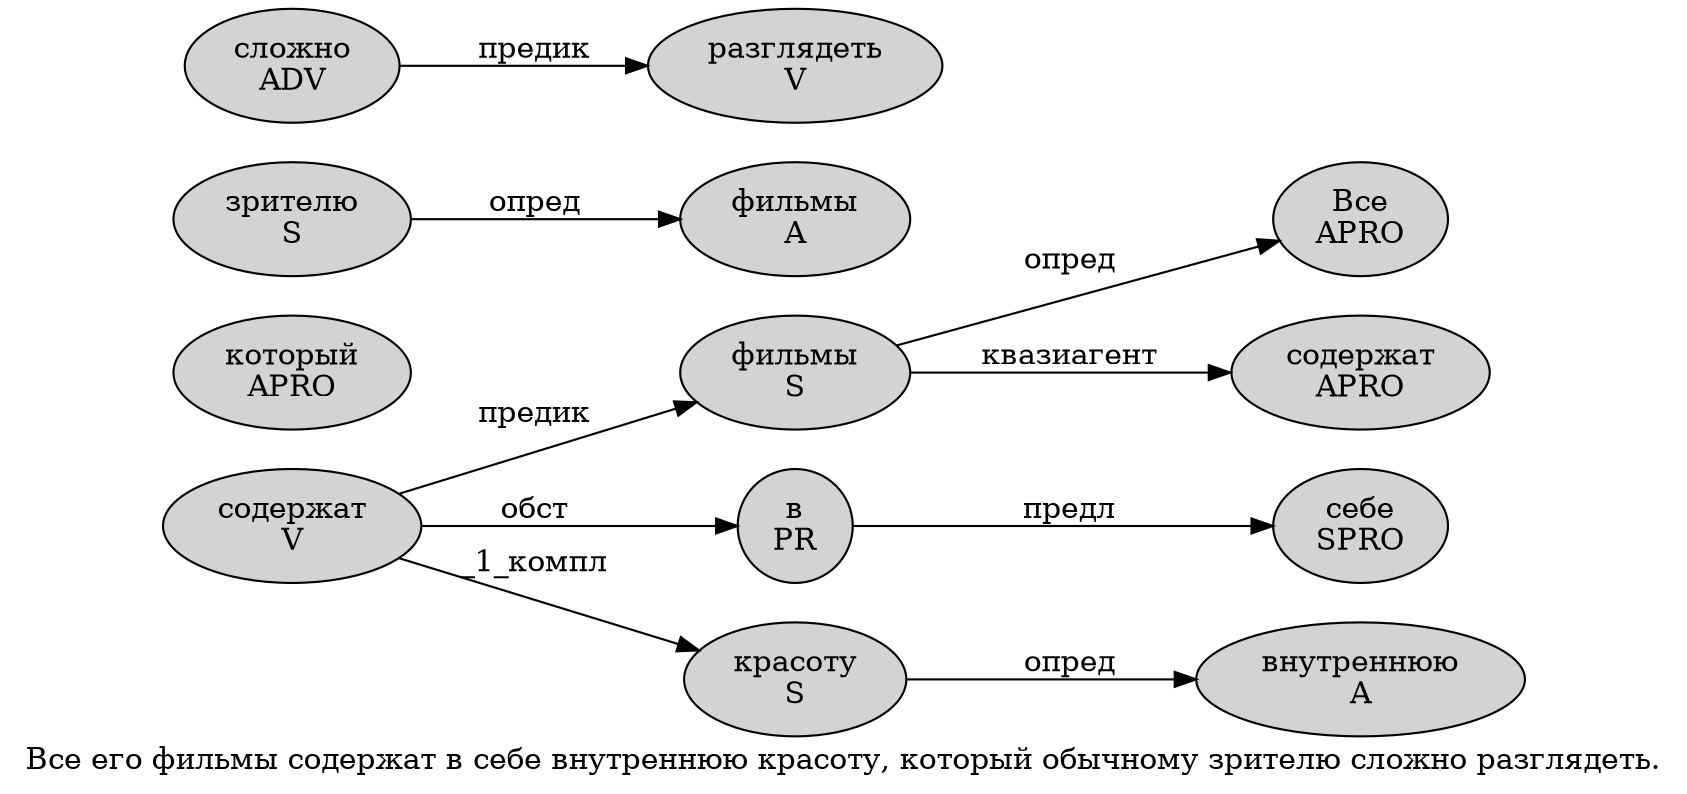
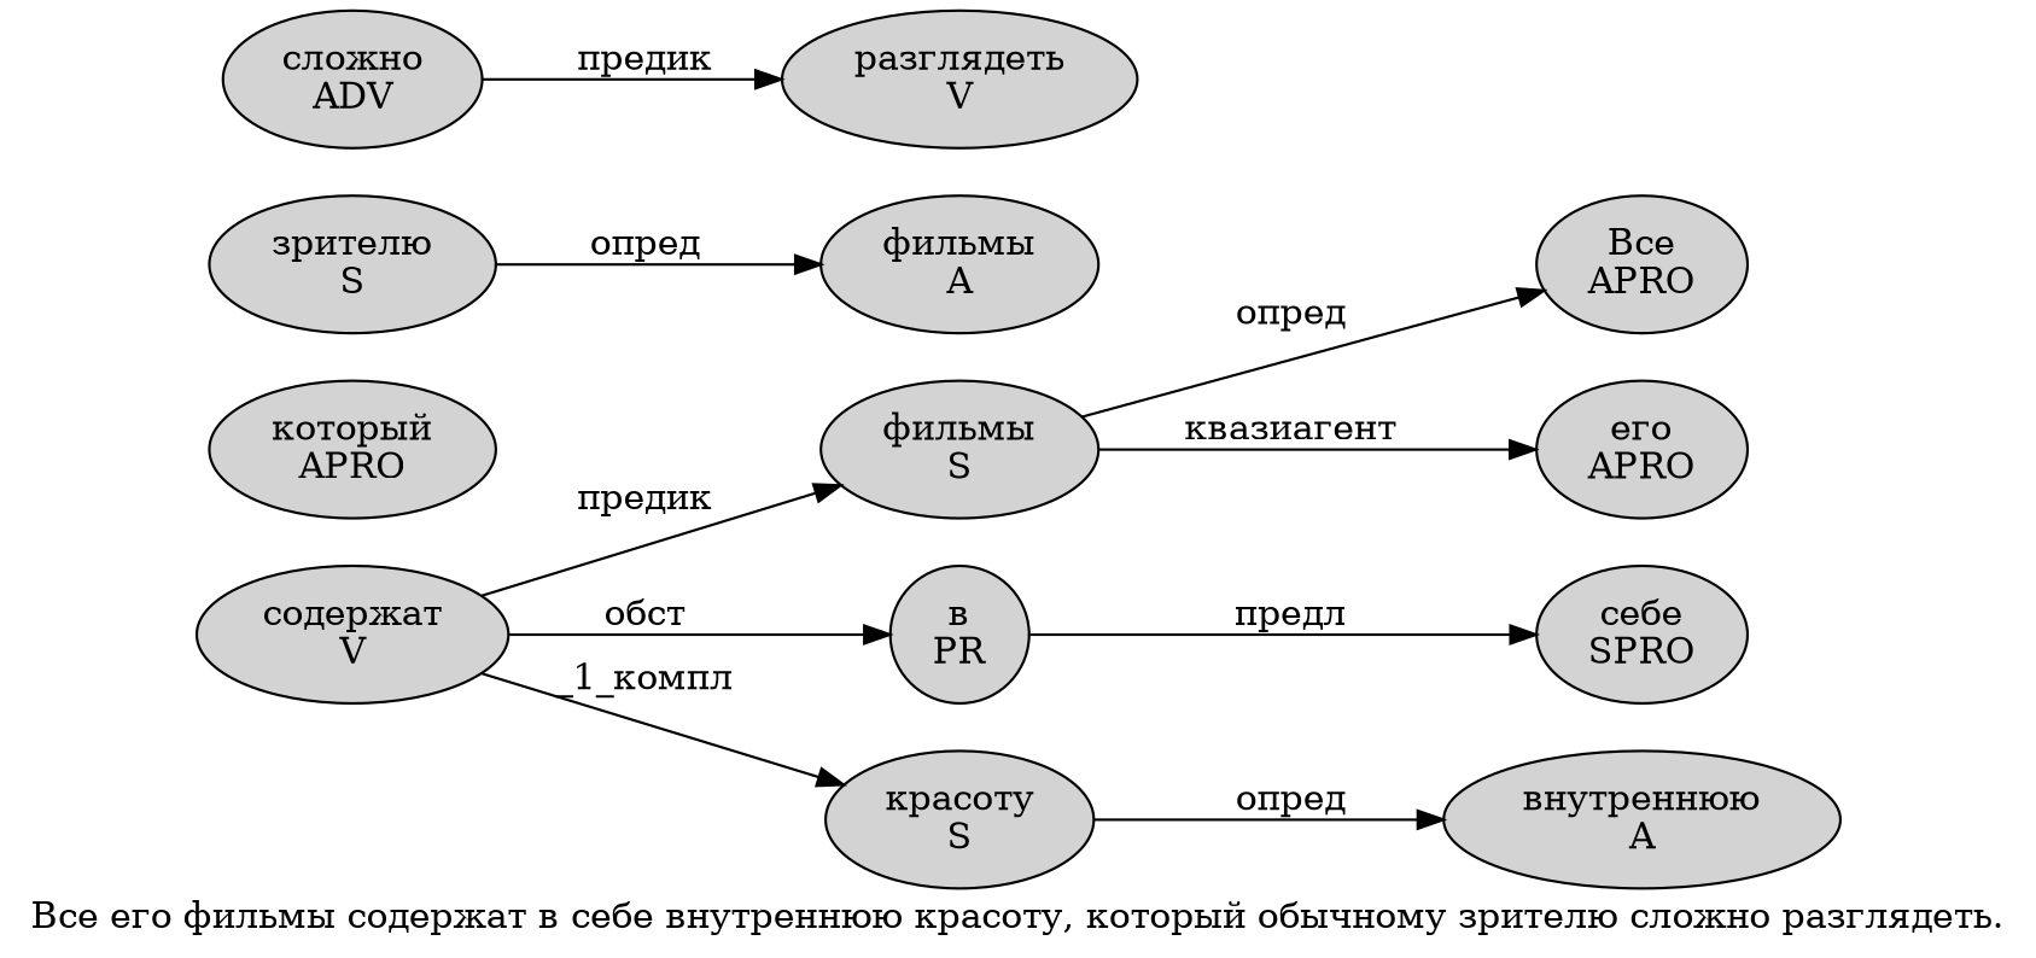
  digraph {
    label="Все его фильмы содержат в себе внутреннюю красоту, который обычному зрителю сложно разглядеть."
    rankdir=LR
    node [fillcolor=lightgray penwidth=1 shape=ellipse style=filled]
    n1 [label="Все\nAPRO"]
-   n2 [label="содержат\nAPRO"]
+   n2 [label="его\nAPRO"]
    n3 [label="фильмы\nS"]
    n4 [label="содержат\nV"]
    n5 [label="в\nPR"]
    n6 [label="красоту\nS"]
    n7 [label="себе\nSPRO"]
    n8 [label="внутреннюю\nA"]
    n9 [label="который\nAPRO"]
    n10 [label="фильмы\nA"]
    n11 [label="зрителю\nS"]
    n12 [label="сложно\nADV"]
    n13 [label="разглядеть\nV"]
    n3 -> n1 [label="опред"]
    n3 -> n2 [label="квазиагент"]
    n4 -> n3 [label="предик"]
    n4 -> n5 [label="обст"]
    n4 -> n6 [label="_1_компл"]
    n5 -> n7 [label="предл"]
    n6 -> n8 [label="опред"]
    n11 -> n10 [label="опред"]
    n12 -> n13 [label="предик"]
  }
